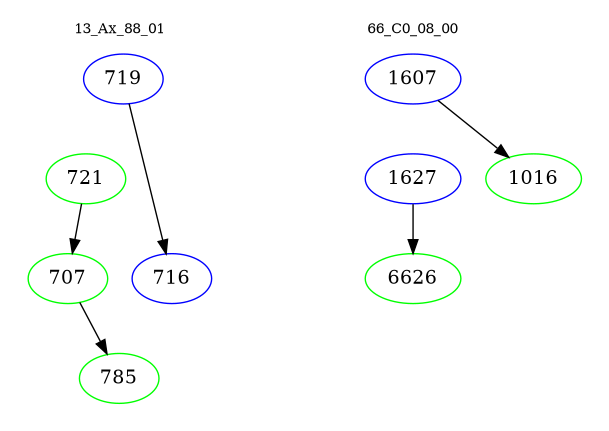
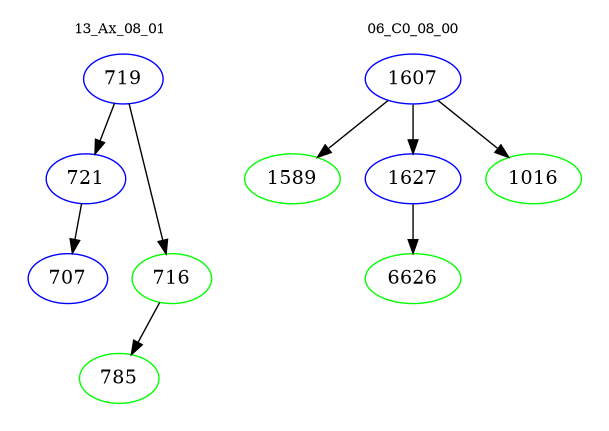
  digraph {
    node [color=green]
    edge [color=black]
    n1 [color=blue label=719]
-   n2 [label=707]
-   n3 [label=721]
-   n4 [color=blue label=716]
+   n2 [color=blue label=707]
+   n3 [color=blue label=721]
+   n4 [label=716]
    n5 [label=785]
    n6 [color=blue label=1607]
+   n7 [label=1589]
    n8 [color=blue label=1627]
    n9 [label=1016]
    n10 [label=6626]
    subgraph cluster_1 {
      color=white
      fontsize=10
-     label="13_Ax_88_01"
+     label="13_Ax_08_01"
      n1
      n2
      n3
      n4
      n5
    }
    subgraph cluster_2 {
      color=white
      fontsize=10
-     label="66_C0_08_00"
+     label="06_C0_08_00"
      n6
+     n7
      n8
      n9
      n10
    }
+   n1 -> n3
    n1 -> n4
-   n2 -> n5
+   n4 -> n5
    n3 -> n2
+   n6 -> n7
+   n6 -> n8
    n6 -> n9
    n8 -> n10
  }
